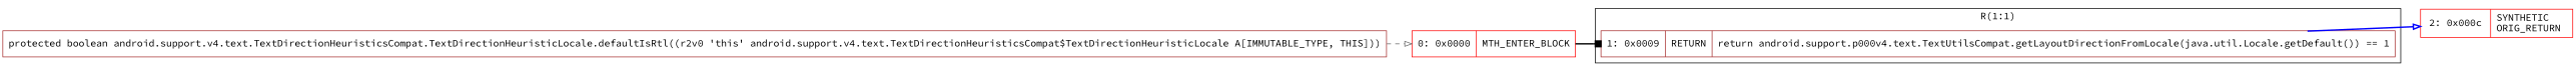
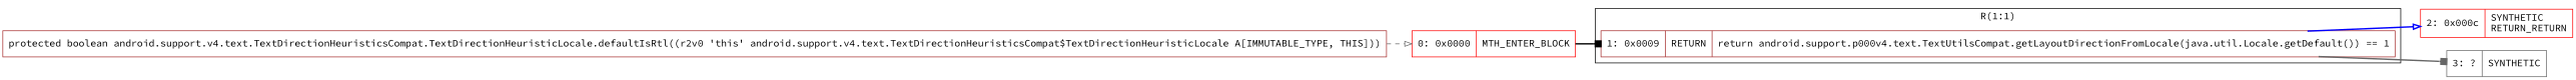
  digraph {
    fontname="Source Code Pro"
    rankdir=LR
    node [color=brown fontname="Source Code Pro" shape=record]
    edge [arrowhead=onormal color=gray40 fontname="Source Code Pro" style=bold]
    n1 [label="{1\:\ 0x0009|RETURN\l|return android.support.p000v4.text.TextUtilsCompat.getLayoutDirectionFromLocale(java.util.Locale.getDefault()) == 1\l}"]
-   n2 [color=red label="{2\:\ 0x000c|SYNTHETIC\lORIG_RETURN\l}"]
+   n2 [color=red label="{2\:\ 0x000c|SYNTHETIC\lRETURN_RETURN\l}"]
+   n3 [color=gray40 label="{3\:\ ?|SYNTHETIC\l}"]
    n4 [color=red label="{0\:\ 0x0000|MTH_ENTER_BLOCK\l}"]
    n5 [label="{protected boolean android.support.v4.text.TextDirectionHeuristicsCompat.TextDirectionHeuristicLocale.defaultIsRtl((r2v0 'this' android.support.v4.text.TextDirectionHeuristicsCompat$TextDirectionHeuristicLocale A[IMMUTABLE_TYPE, THIS])) }"]
    subgraph cluster_1 {
      label="R(1:1)"
      n1
    }
    n1 -> n2 [color=blue]
+   n1 -> n3 [arrowhead=box]
    n4 -> n1 [arrowhead=box color=black]
    n5 -> n4 [style=dashed]
  }
